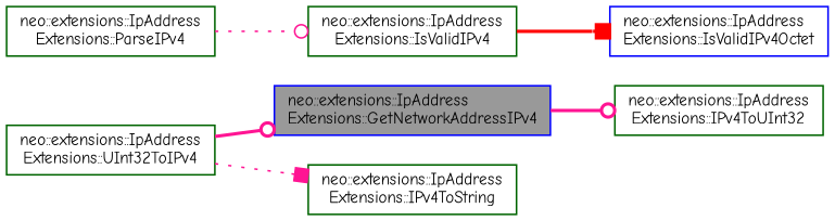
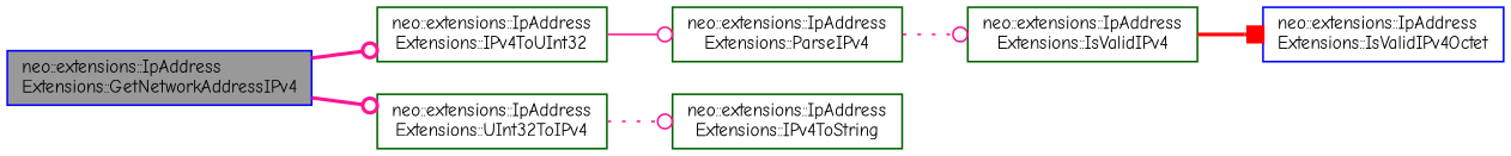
  digraph {
    fontname="Comic Neue"
    rankdir=LR
    node [color=darkgreen fillcolor=white fontname="Comic Neue" fontsize=10 shape=box style=filled]
    edge [arrowhead=odot color=deeppink fontname="Comic Neue" fontsize=10 labelfontname=Helvetica labelfontsize=10 style=bold]
    n1 [color=blue fillcolor=grey60 fontcolor=black height=0.2 label="neo::extensions::IpAddress\lExtensions::GetNetworkAddressIPv4" width=0.4]
    n2 [height=0.2 label="neo::extensions::IpAddress\lExtensions::IPv4ToUInt32" width=0.4]
    n3 [height=0.2 label="neo::extensions::IpAddress\lExtensions::UInt32ToIPv4" width=0.4]
    n4 [height=0.2 label="neo::extensions::IpAddress\lExtensions::ParseIPv4" width=0.4]
    n5 [height=0.2 label="neo::extensions::IpAddress\lExtensions::IPv4ToString" width=0.4]
    n6 [height=0.2 label="neo::extensions::IpAddress\lExtensions::IsValidIPv4" width=0.4]
    n7 [color=blue height=0.2 label="neo::extensions::IpAddress\lExtensions::IsValidIPv4Octet" width=0.4]
    n1 -> n2
-   n3 -> n1
-   n3 -> n5 [arrowhead=box style=dotted]
+   n1 -> n3
+   n2 -> n4 [style=solid]
+   n3 -> n5 [style=dotted]
    n4 -> n6 [style=dotted]
    n6 -> n7 [arrowhead=box color=red]
  }
